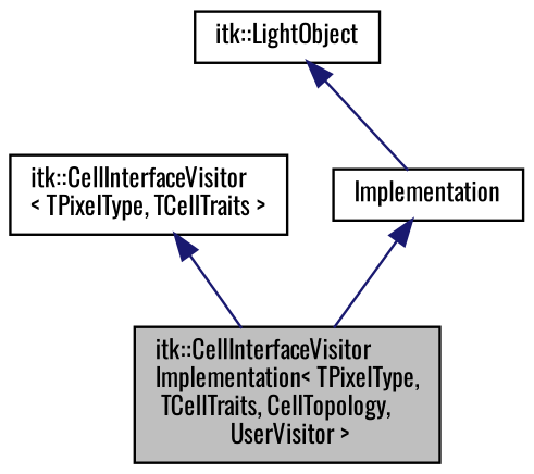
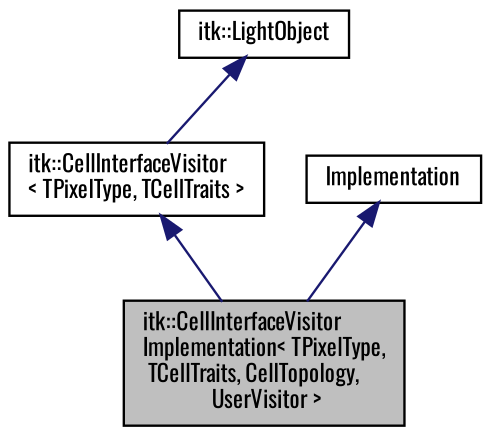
  digraph {
    fontname=Oswald
    node [color=black fillcolor=white fontname=Oswald fontsize=10 shape=record style=filled]
    edge [color=midnightblue dir=back fontname=Oswald fontsize=10 labelfontname=Helvetica labelfontsize=10 style=solid]
    n1 [fillcolor=grey75 fontcolor=black height=0.2 label="itk::CellInterfaceVisitor\lImplementation\< TPixelType,\l TCellTraits, CellTopology,\l UserVisitor \>" width=0.4]
    n2 [height=0.2 label="itk::CellInterfaceVisitor\l\< TPixelType, TCellTraits \>" width=0.4]
    n3 [height=0.2 label="itk::LightObject" width=0.4]
    n4 [height=0.2 label=Implementation width=0.4]
    n2 -> n1
-   n3 -> n4
+   n3 -> n2
    n4 -> n1
  }
